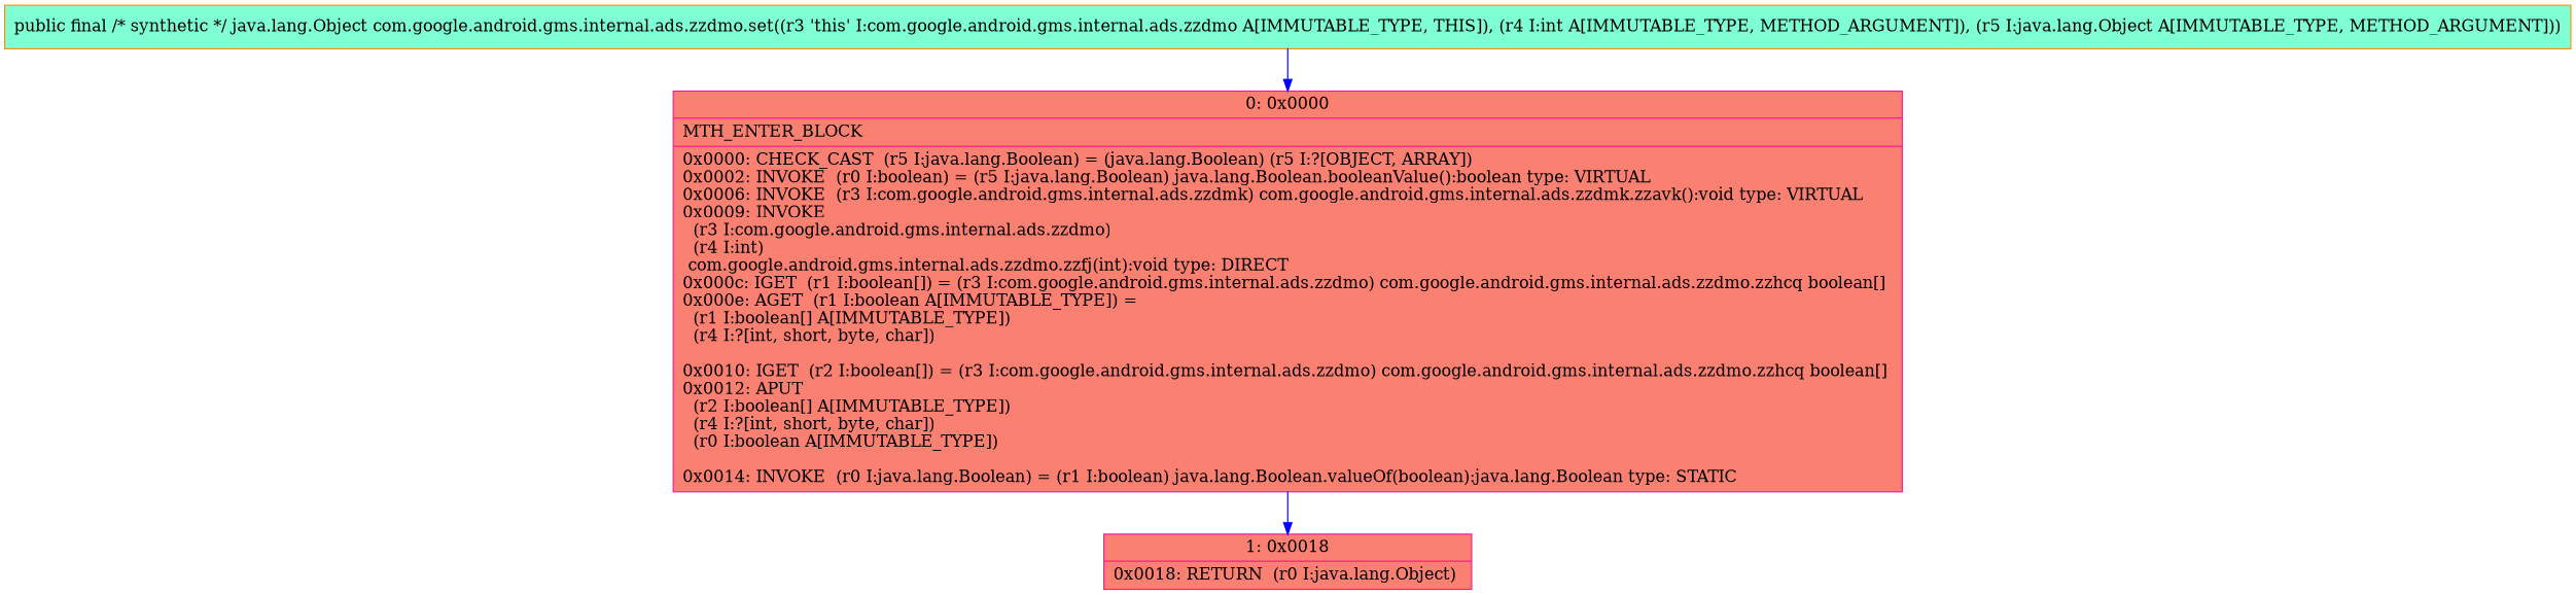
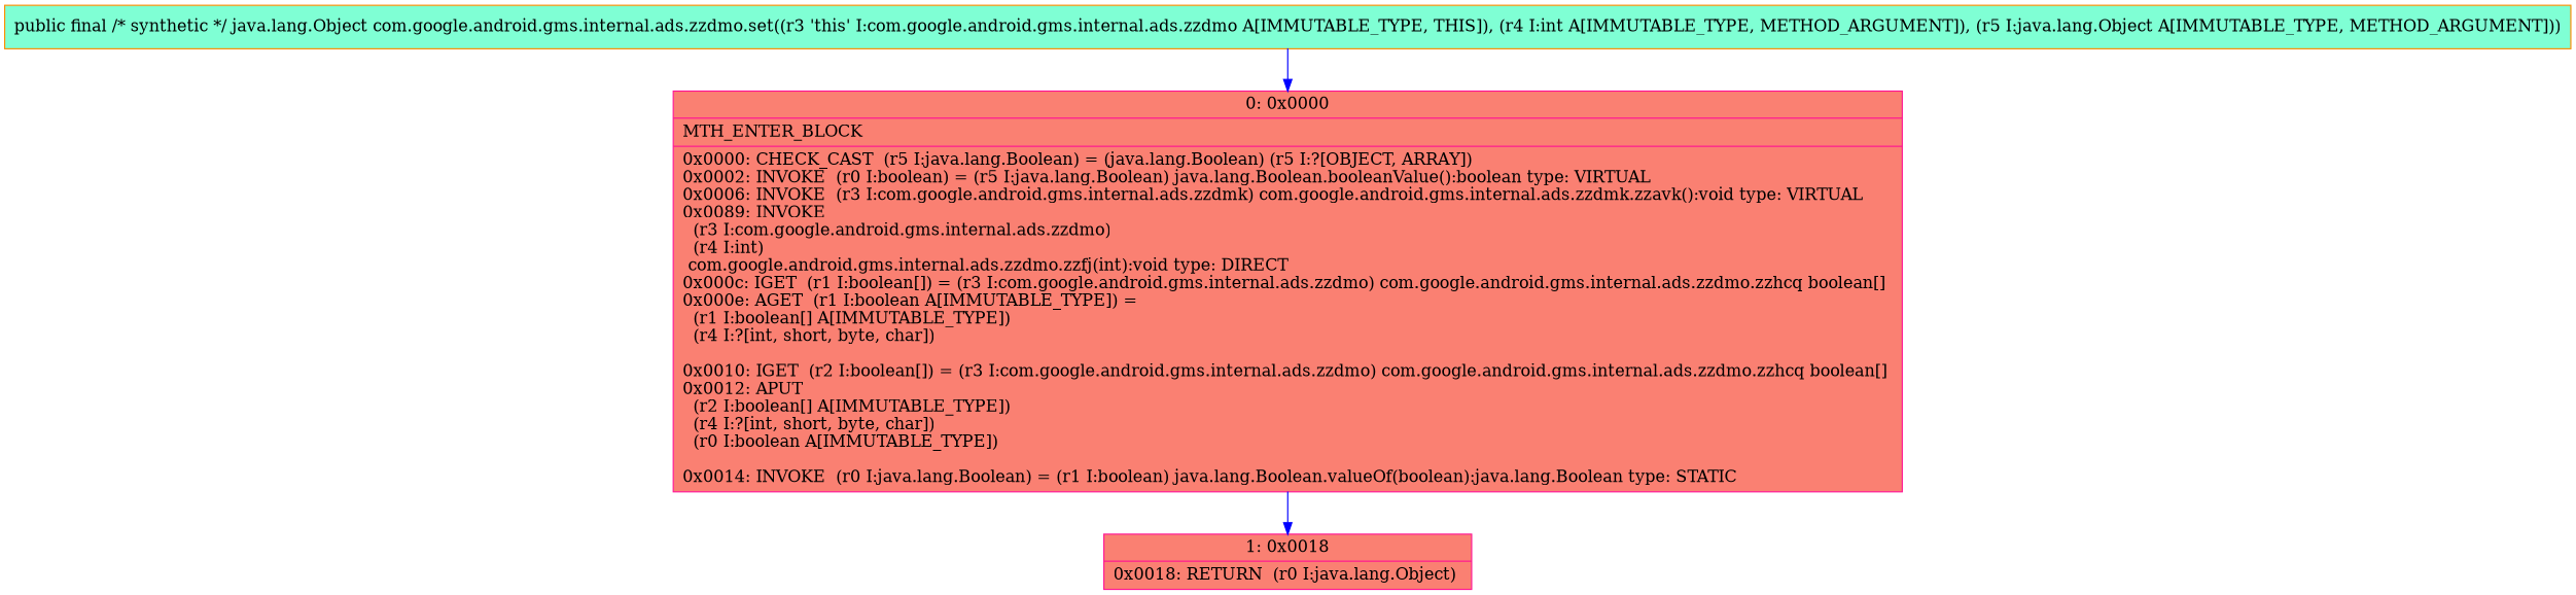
  digraph {
    node [shape=record style=filled fillcolor=salmon color=deeppink]
    edge [color=blue]
-   n1 [label="{0\:\ 0x0000|MTH_ENTER_BLOCK\l|0x0000: CHECK_CAST  (r5 I:java.lang.Boolean) = (java.lang.Boolean) (r5 I:?[OBJECT, ARRAY]) \l0x0002: INVOKE  (r0 I:boolean) = (r5 I:java.lang.Boolean) java.lang.Boolean.booleanValue():boolean type: VIRTUAL \l0x0006: INVOKE  (r3 I:com.google.android.gms.internal.ads.zzdmk) com.google.android.gms.internal.ads.zzdmk.zzavk():void type: VIRTUAL \l0x0009: INVOKE  \l  (r3 I:com.google.android.gms.internal.ads.zzdmo)\l  (r4 I:int)\l com.google.android.gms.internal.ads.zzdmo.zzfj(int):void type: DIRECT \l0x000c: IGET  (r1 I:boolean[]) = (r3 I:com.google.android.gms.internal.ads.zzdmo) com.google.android.gms.internal.ads.zzdmo.zzhcq boolean[] \l0x000e: AGET  (r1 I:boolean A[IMMUTABLE_TYPE]) = \l  (r1 I:boolean[] A[IMMUTABLE_TYPE])\l  (r4 I:?[int, short, byte, char])\l \l0x0010: IGET  (r2 I:boolean[]) = (r3 I:com.google.android.gms.internal.ads.zzdmo) com.google.android.gms.internal.ads.zzdmo.zzhcq boolean[] \l0x0012: APUT  \l  (r2 I:boolean[] A[IMMUTABLE_TYPE])\l  (r4 I:?[int, short, byte, char])\l  (r0 I:boolean A[IMMUTABLE_TYPE])\l \l0x0014: INVOKE  (r0 I:java.lang.Boolean) = (r1 I:boolean) java.lang.Boolean.valueOf(boolean):java.lang.Boolean type: STATIC \l}"]
+   n1 [label="{0\:\ 0x0000|MTH_ENTER_BLOCK\l|0x0000: CHECK_CAST  (r5 I:java.lang.Boolean) = (java.lang.Boolean) (r5 I:?[OBJECT, ARRAY]) \l0x0002: INVOKE  (r0 I:boolean) = (r5 I:java.lang.Boolean) java.lang.Boolean.booleanValue():boolean type: VIRTUAL \l0x0006: INVOKE  (r3 I:com.google.android.gms.internal.ads.zzdmk) com.google.android.gms.internal.ads.zzdmk.zzavk():void type: VIRTUAL \l0x0089: INVOKE  \l  (r3 I:com.google.android.gms.internal.ads.zzdmo)\l  (r4 I:int)\l com.google.android.gms.internal.ads.zzdmo.zzfj(int):void type: DIRECT \l0x000c: IGET  (r1 I:boolean[]) = (r3 I:com.google.android.gms.internal.ads.zzdmo) com.google.android.gms.internal.ads.zzdmo.zzhcq boolean[] \l0x000e: AGET  (r1 I:boolean A[IMMUTABLE_TYPE]) = \l  (r1 I:boolean[] A[IMMUTABLE_TYPE])\l  (r4 I:?[int, short, byte, char])\l \l0x0010: IGET  (r2 I:boolean[]) = (r3 I:com.google.android.gms.internal.ads.zzdmo) com.google.android.gms.internal.ads.zzdmo.zzhcq boolean[] \l0x0012: APUT  \l  (r2 I:boolean[] A[IMMUTABLE_TYPE])\l  (r4 I:?[int, short, byte, char])\l  (r0 I:boolean A[IMMUTABLE_TYPE])\l \l0x0014: INVOKE  (r0 I:java.lang.Boolean) = (r1 I:boolean) java.lang.Boolean.valueOf(boolean):java.lang.Boolean type: STATIC \l}"]
    n2 [label="{1\:\ 0x0018|0x0018: RETURN  (r0 I:java.lang.Object) \l}"]
    n3 [label="{public final \/* synthetic *\/ java.lang.Object com.google.android.gms.internal.ads.zzdmo.set((r3 'this' I:com.google.android.gms.internal.ads.zzdmo A[IMMUTABLE_TYPE, THIS]), (r4 I:int A[IMMUTABLE_TYPE, METHOD_ARGUMENT]), (r5 I:java.lang.Object A[IMMUTABLE_TYPE, METHOD_ARGUMENT])) }" fillcolor=aquamarine color=darkorange]
    n1 -> n2
    n3 -> n1
  }
